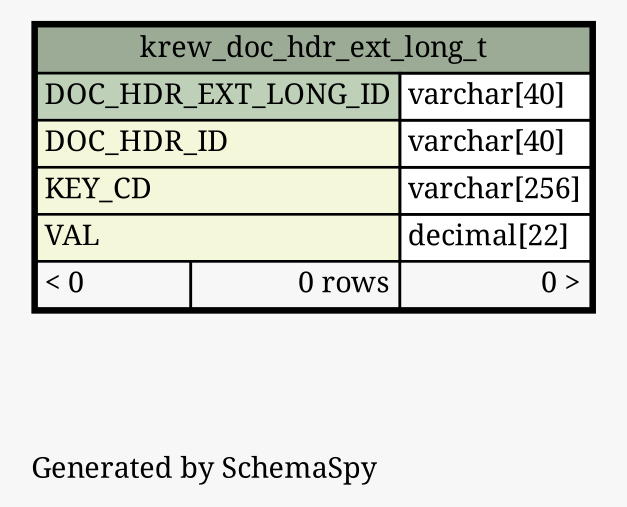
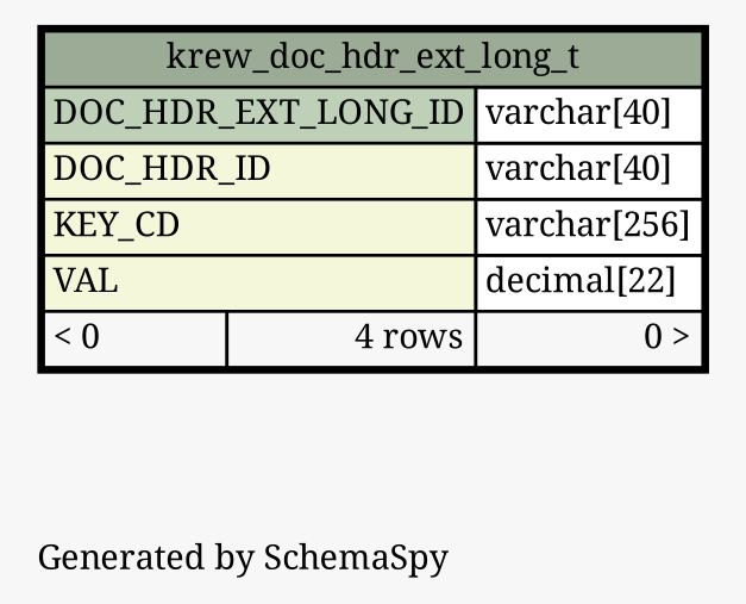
  digraph {
    bgcolor="#f7f7f7"
    fontname="Noto Serif"
    fontsize=11
    label="\nGenerated by SchemaSpy"
    labeljust=l
    nodesep=0.18
    rankdir=RL
    ranksep=0.46
-   n1 [fontname="Noto Serif" fontsize=11 label=<     <TABLE BORDER="2" CELLBORDER="1" CELLSPACING="0" BGCOLOR="#ffffff">       <TR><TD COLSPAN="3" BGCOLOR="#9bab96" ALIGN="CENTER">krew_doc_hdr_ext_long_t</TD></TR>       <TR><TD PORT="DOC_HDR_EXT_LONG_ID" COLSPAN="2" BGCOLOR="#bed1b8" ALIGN="LEFT">DOC_HDR_EXT_LONG_ID</TD><TD PORT="DOC_HDR_EXT_LONG_ID.type" ALIGN="LEFT">varchar[40]</TD></TR>       <TR><TD PORT="DOC_HDR_ID" COLSPAN="2" BGCOLOR="#f4f7da" ALIGN="LEFT">DOC_HDR_ID</TD><TD PORT="DOC_HDR_ID.type" ALIGN="LEFT">varchar[40]</TD></TR>       <TR><TD PORT="KEY_CD" COLSPAN="2" BGCOLOR="#f4f7da" ALIGN="LEFT">KEY_CD</TD><TD PORT="KEY_CD.type" ALIGN="LEFT">varchar[256]</TD></TR>       <TR><TD PORT="VAL" COLSPAN="2" BGCOLOR="#f4f7da" ALIGN="LEFT">VAL</TD><TD PORT="VAL.type" ALIGN="LEFT">decimal[22]</TD></TR>       <TR><TD ALIGN="LEFT" BGCOLOR="#f7f7f7">&lt; 0</TD><TD ALIGN="RIGHT" BGCOLOR="#f7f7f7">0 rows</TD><TD ALIGN="RIGHT" BGCOLOR="#f7f7f7">0 &gt;</TD></TR>     </TABLE>> shape=plaintext]
+   n1 [fontname="Noto Serif" fontsize=11 label=<     <TABLE BORDER="2" CELLBORDER="1" CELLSPACING="0" BGCOLOR="#ffffff">       <TR><TD COLSPAN="3" BGCOLOR="#9bab96" ALIGN="CENTER">krew_doc_hdr_ext_long_t</TD></TR>       <TR><TD PORT="DOC_HDR_EXT_LONG_ID" COLSPAN="2" BGCOLOR="#bed1b8" ALIGN="LEFT">DOC_HDR_EXT_LONG_ID</TD><TD PORT="DOC_HDR_EXT_LONG_ID.type" ALIGN="LEFT">varchar[40]</TD></TR>       <TR><TD PORT="DOC_HDR_ID" COLSPAN="2" BGCOLOR="#f4f7da" ALIGN="LEFT">DOC_HDR_ID</TD><TD PORT="DOC_HDR_ID.type" ALIGN="LEFT">varchar[40]</TD></TR>       <TR><TD PORT="KEY_CD" COLSPAN="2" BGCOLOR="#f4f7da" ALIGN="LEFT">KEY_CD</TD><TD PORT="KEY_CD.type" ALIGN="LEFT">varchar[256]</TD></TR>       <TR><TD PORT="VAL" COLSPAN="2" BGCOLOR="#f4f7da" ALIGN="LEFT">VAL</TD><TD PORT="VAL.type" ALIGN="LEFT">decimal[22]</TD></TR>       <TR><TD ALIGN="LEFT" BGCOLOR="#f7f7f7">&lt; 0</TD><TD ALIGN="RIGHT" BGCOLOR="#f7f7f7">4 rows</TD><TD ALIGN="RIGHT" BGCOLOR="#f7f7f7">0 &gt;</TD></TR>     </TABLE>> shape=plaintext]
  }
